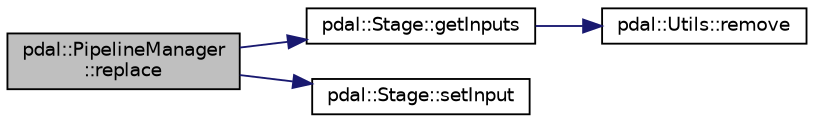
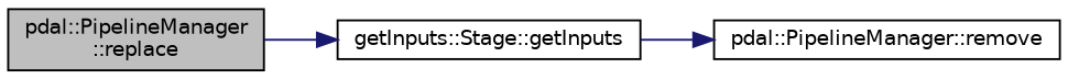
  digraph {
    rankdir=LR
    node [color=black fillcolor=white fontname=Helvetica fontsize=10 shape=record style=filled]
    edge [color=midnightblue fontname=Helvetica fontsize=10 labelfontname=Helvetica labelfontsize=10 style=solid]
    n1 [fillcolor=grey75 fontcolor=black height=0.2 label="pdal::PipelineManager\l::replace" width=0.4]
-   n2 [height=0.2 label="pdal::Stage::getInputs" width=0.4]
-   n3 [height=0.2 label="pdal::Stage::setInput" width=0.4]
-   n4 [height=0.2 label="pdal::Utils::remove" width=0.4]
+   n2 [height=0.2 label="getInputs::Stage::getInputs" width=0.4]
+   n4 [height=0.2 label="pdal::PipelineManager::remove" width=0.4]
    n1 -> n2
-   n1 -> n3
    n2 -> n4
  }
